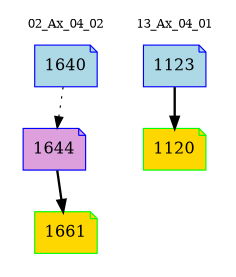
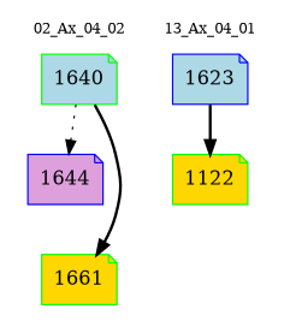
  digraph {
    node [color=blue fillcolor=lightblue shape=note style=filled]
    edge [color=black style=bold]
    n1 [fillcolor=plum label=1644]
-   n2 [label=1640]
+   n2 [color=green label=1640]
    n3 [color=green fillcolor=gold label=1661]
-   n4 [label=1123]
-   n5 [color=green fillcolor=gold label=1120]
+   n4 [label=1623]
+   n5 [color=green fillcolor=gold label=1122]
    subgraph cluster_1 {
      color=white
      fontsize=10
      label="02_Ax_04_02"
      n1
      n2
      n3
    }
    subgraph cluster_2 {
      color=white
      fontsize=10
      label="13_Ax_04_01"
      n4
      n5
    }
-   n1 -> n3
+   n2 -> n3
    n2 -> n1 [style=dotted]
    n4 -> n5
  }
